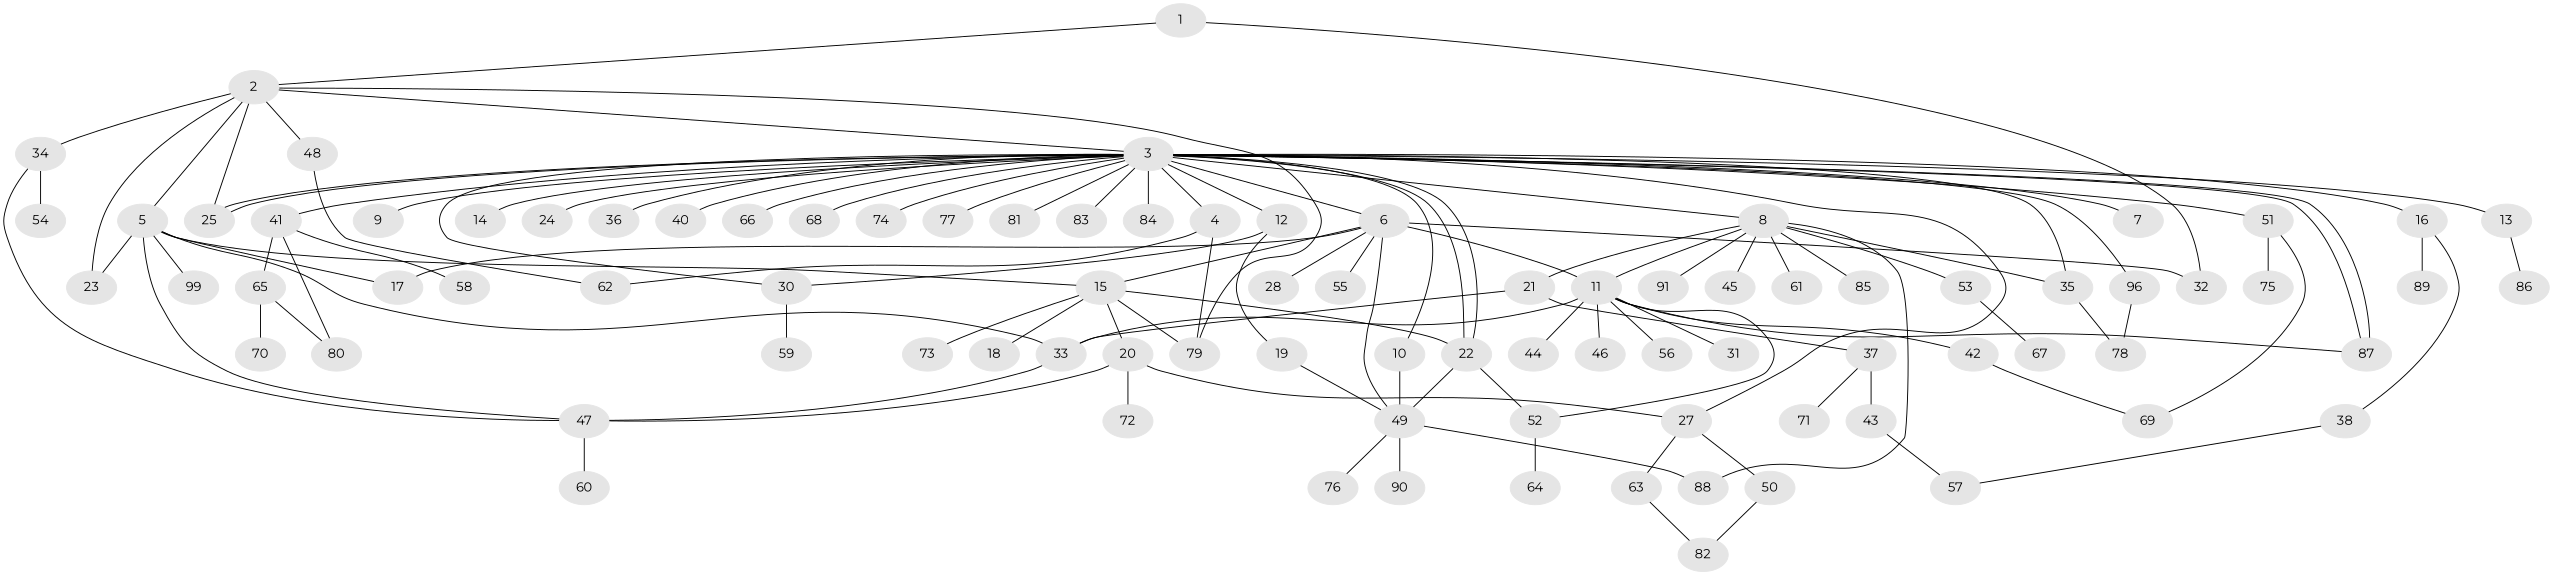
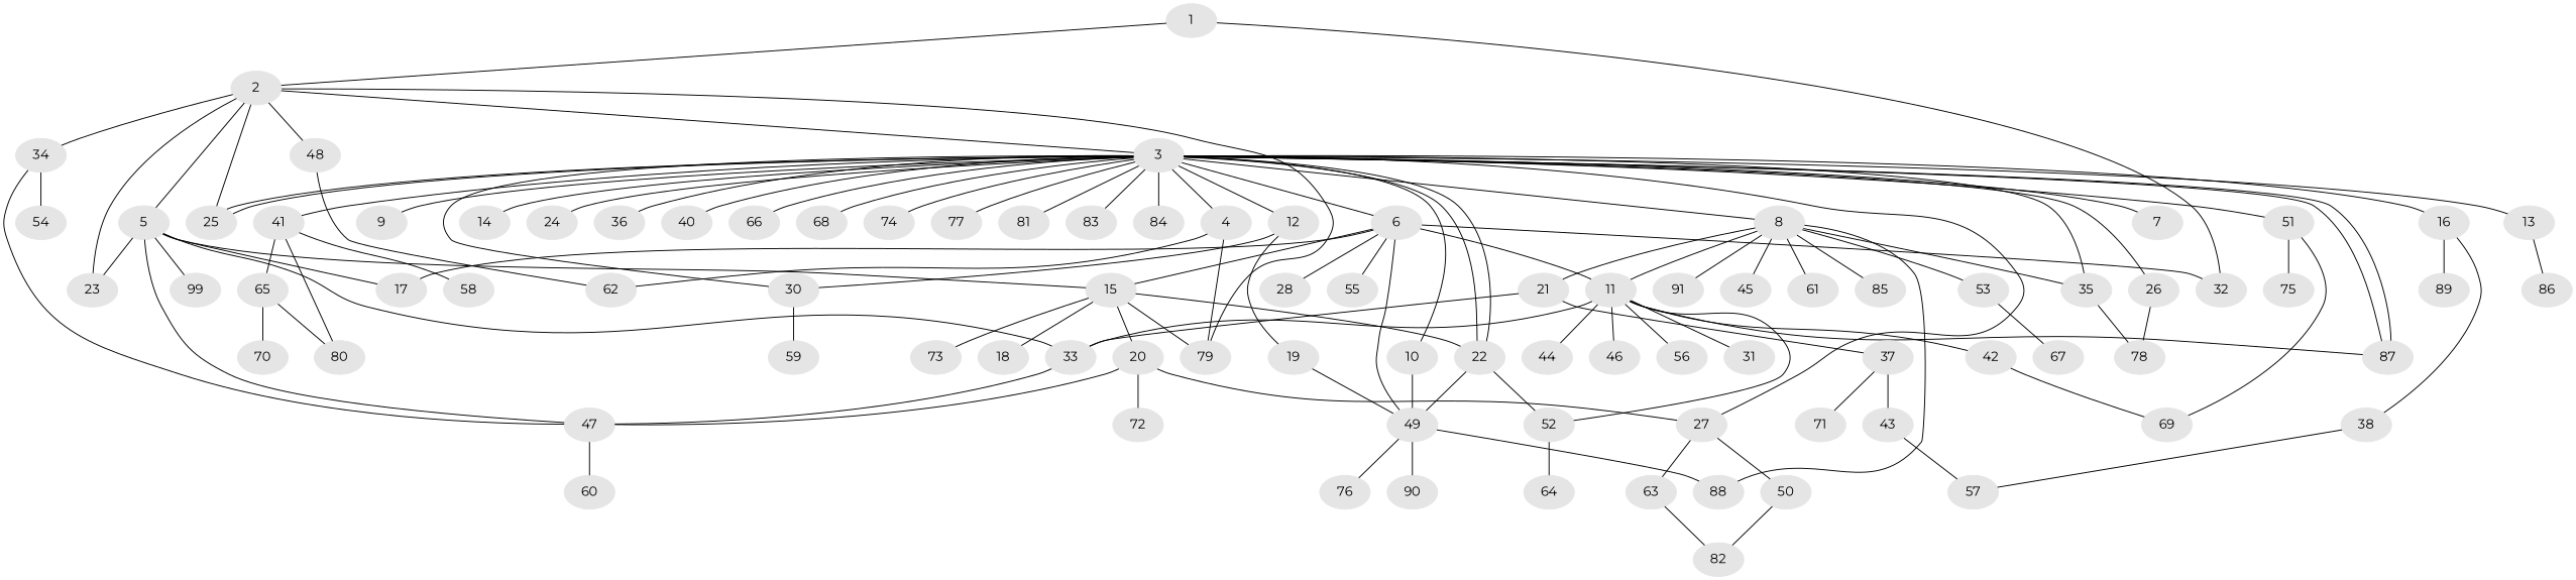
  graph {
    fontname=Montserrat
    node [color=gray90 fontname=Montserrat style=filled]
    edge [fontname=Montserrat]
    1
    2
    32
    3
    5
    23
    25
    34
    48
    79
    4
    6
    7
    8
    9
    10
    12
    13
    14
    16
    22
    24
-   26 [label=96]
+   26
    27
    30
    35
    36
    40
    41
    51
    66
    68
    74
    77
    81
    83
    84
    87
    15
    17
    33
    n42 [label=99]
    47
    54
    62
    11
    28
    49
    55
    21
    45
    53
    61
    85
    88
    91
    19
    86
    38
    89
    52
    78
    50
    63
    59
    58
    65
    80
    69
    75
    18
    20
    73
    60
    31
    42
    44
    46
    56
    76
    90
    37
    67
    64
    72
    57
    43
    71
    82
    70
    1 -- 2
    1 -- 32
    2 -- 3
    2 -- 5
    2 -- 23
    2 -- 25
    2 -- 34
    2 -- 48
    2 -- 79
    3 -- 25
    3 -- 25
    3 -- 4
    3 -- 6
    3 -- 7
    3 -- 8
    3 -- 9
    3 -- 10
    3 -- 12
    3 -- 13
    3 -- 14
    3 -- 16
    3 -- 22
    3 -- 22
    3 -- 24
    3 -- 26
    3 -- 27
    3 -- 30
    3 -- 35
    3 -- 36
    3 -- 40
    3 -- 41
    3 -- 51
    3 -- 66
    3 -- 68
    3 -- 74
    3 -- 77
    3 -- 81
    3 -- 83
    3 -- 84
    3 -- 87
    3 -- 87
    5 -- 23
    5 -- 15
    5 -- 17
    5 -- 33
    5 -- n42
    5 -- 47
    34 -- 47
    34 -- 54
    48 -- 62
    4 -- 79
    4 -- 62
    6 -- 32
    6 -- 15
    6 -- 17
    6 -- 11
    6 -- 28
    6 -- 49
    6 -- 55
    8 -- 35
    8 -- 11
    8 -- 21
    8 -- 45
    8 -- 53
    8 -- 61
    8 -- 85
    8 -- 88
    8 -- 91
    10 -- 49
    12 -- 30
    12 -- 19
    13 -- 86
    16 -- 38
    16 -- 89
    22 -- 49
    22 -- 52
    26 -- 78
    27 -- 50
    27 -- 63
    30 -- 59
    35 -- 78
    41 -- 58
    41 -- 65
    41 -- 80
    51 -- 69
    51 -- 75
    15 -- 79
    15 -- 22
    15 -- 18
    15 -- 20
    15 -- 73
    33 -- 47
    47 -- 60
    11 -- 87
    11 -- 33
    11 -- 52
    11 -- 31
    11 -- 42
    11 -- 44
    11 -- 46
    11 -- 56
    49 -- 88
    49 -- 76
    49 -- 90
    21 -- 33
    21 -- 37
    53 -- 67
    19 -- 49
    38 -- 57
    52 -- 64
    50 -- 82
    63 -- 82
    65 -- 80
    65 -- 70
    20 -- 27
    20 -- 47
    20 -- 72
    42 -- 69
    37 -- 43
    37 -- 71
    43 -- 57
  }
